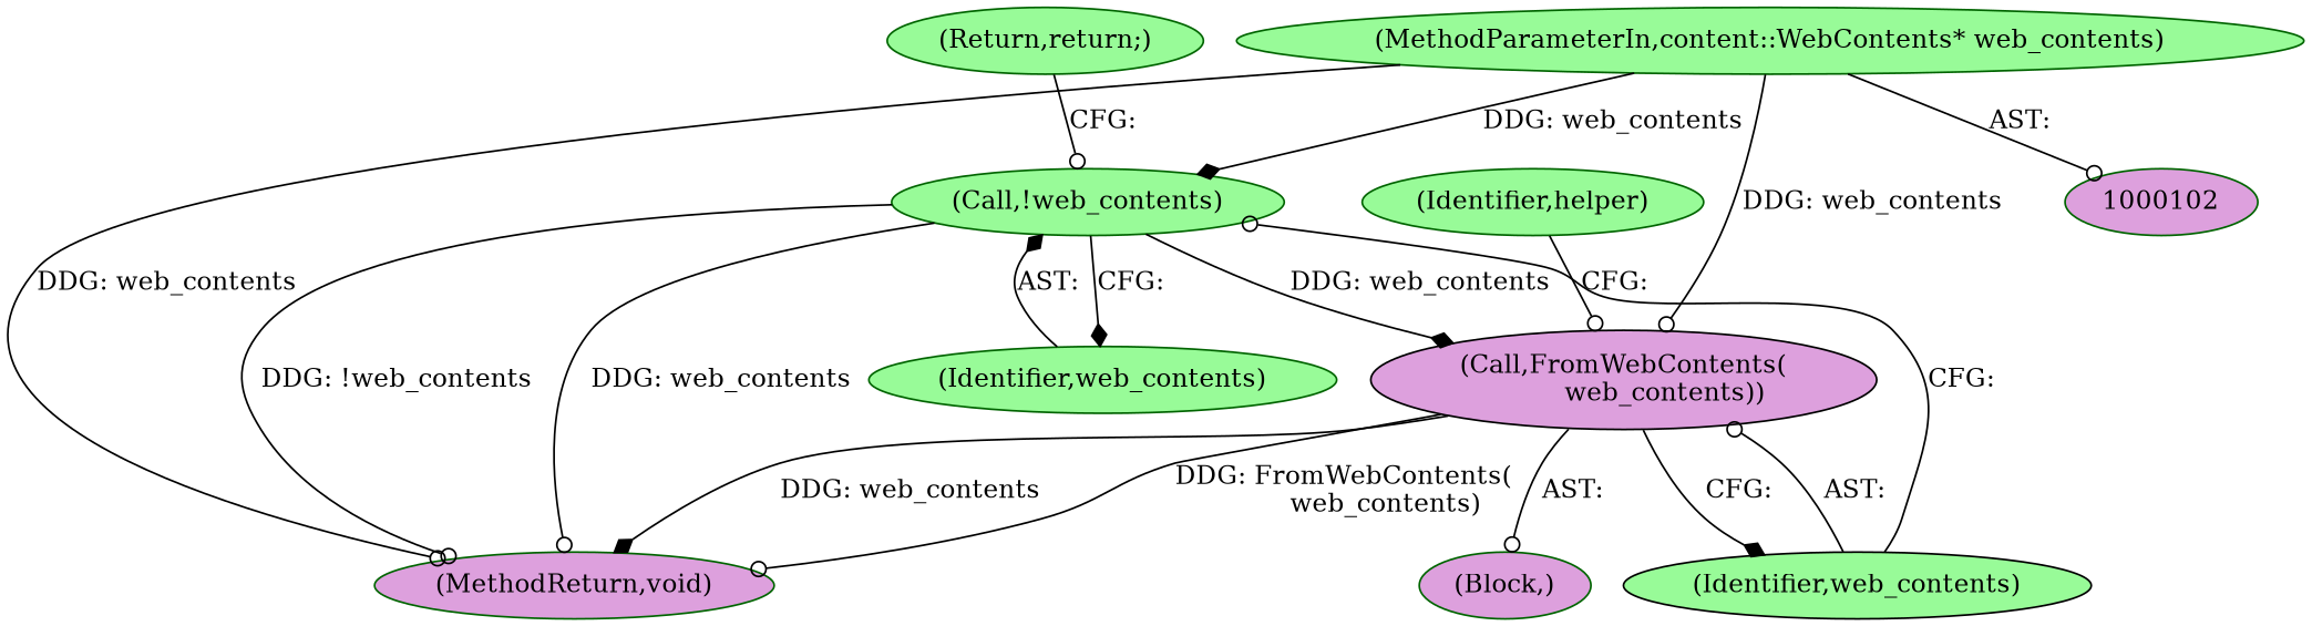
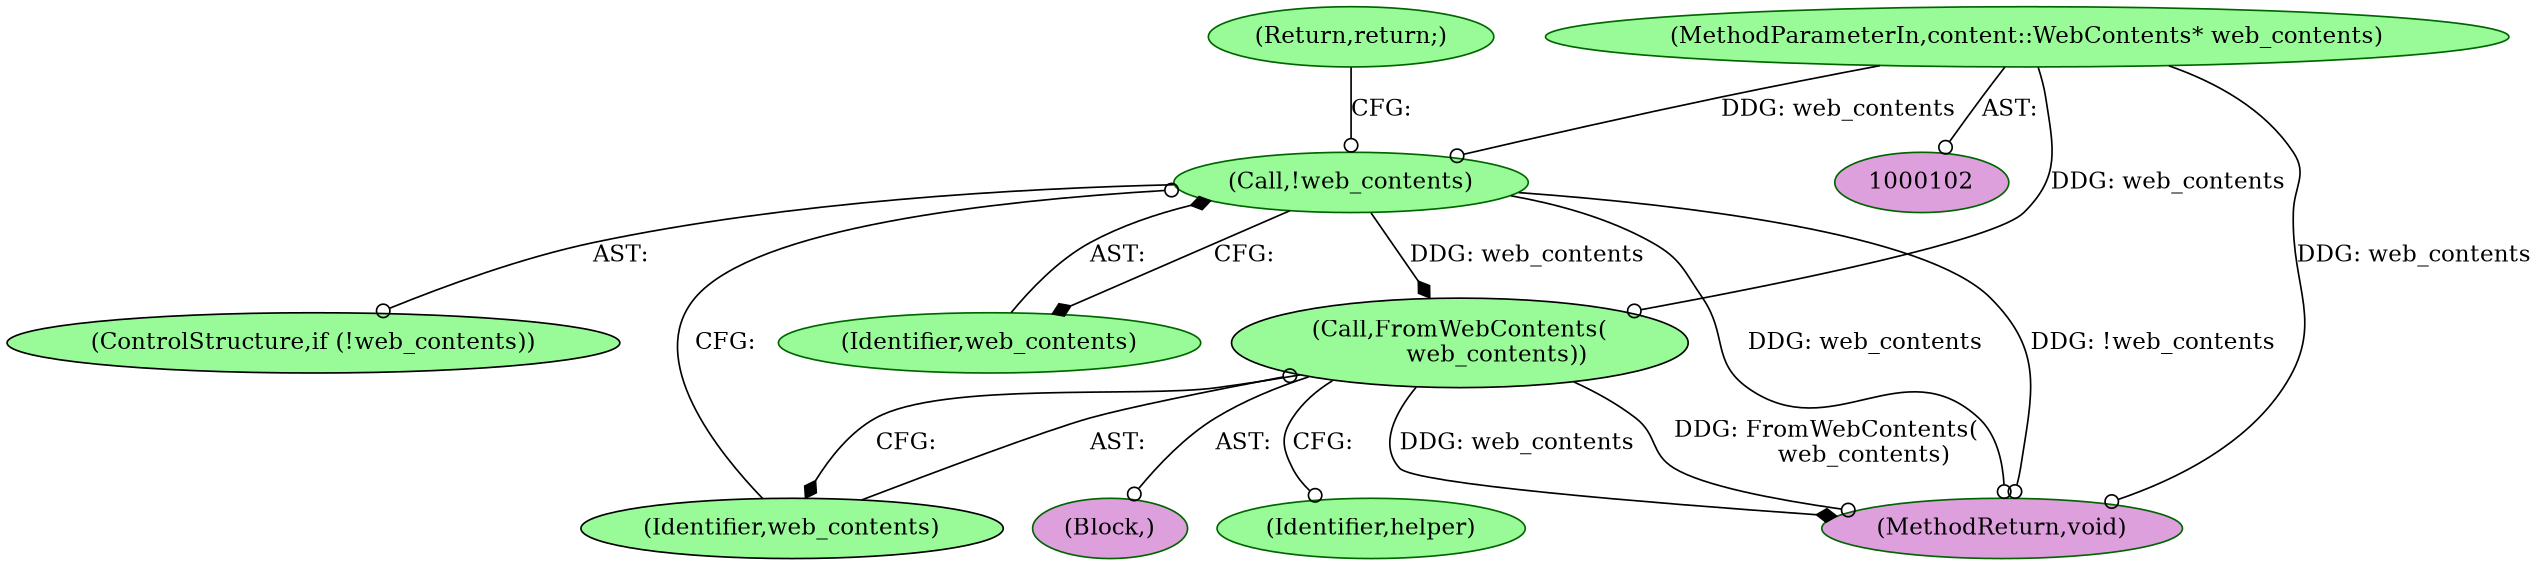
  digraph {
    node [color=darkgreen fillcolor=palegreen style=filled]
    edge [arrowhead=odot]
    n1 [label="(MethodParameterIn,content::WebContents* web_contents)"]
    n2 [label="(Call,!web_contents)"]
-   n3 [color=black fillcolor=plum label="(Call,FromWebContents(\n          web_contents))"]
+   n3 [color=black label="(Call,FromWebContents(\n          web_contents))"]
    n4 [fillcolor=plum label="(MethodReturn,void)"]
    1000102 [fillcolor=plum]
    n6 [label="(Identifier,web_contents)"]
+   n7 [color=black label="(ControlStructure,if (!web_contents))"]
    n8 [color=black label="(Identifier,web_contents)"]
    n9 [fillcolor=plum label="(Block,)"]
    n10 [label="(Identifier,helper)"]
    n11 [label="(Return,return;)"]
-   n1 -> n2 [arrowhead=diamond label="DDG: web_contents"]
+   n1 -> n2 [label="DDG: web_contents"]
    n1 -> n3 [label="DDG: web_contents"]
    n1 -> n4 [label="DDG: web_contents"]
    n1 -> 1000102 [label="AST: "]
    n2 -> n3 [arrowhead=diamond label="DDG: web_contents"]
    n2 -> n4 [label="DDG: !web_contents"]
    n2 -> n4 [label="DDG: web_contents"]
    n2 -> n6 [arrowhead=diamond label="CFG: "]
+   n2 -> n7 [label="AST: "]
    n3 -> n4 [arrowhead=diamond label="DDG: web_contents"]
    n3 -> n4 [label="DDG: FromWebContents(\n          web_contents)"]
    n3 -> n8 [arrowhead=diamond label="CFG: "]
    n3 -> n9 [label="AST: "]
    n6 -> n2 [arrowhead=diamond label="AST: "]
    n8 -> n2 [label="CFG: "]
    n8 -> n3 [label="AST: "]
-   n10 -> n3 [label="CFG: "]
+   n3 -> n10 [label="CFG: "]
    n11 -> n2 [label="CFG: "]
  }
